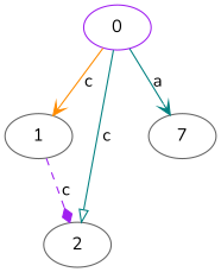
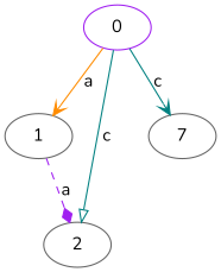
  strict digraph {
    fontname=Nunito
    node [color=gray40 fontname=Nunito]
    edge [arrowhead=vee color=teal fontname=Nunito style=solid]
    1
    2
    0 [color=purple]
    7
-   1 -> 2 [arrowhead=diamond color=purple label=c style=dashed]
-   0 -> 1 [color=darkorange label=c]
+   1 -> 2 [arrowhead=diamond color=purple label=a style=dashed]
+   0 -> 1 [color=darkorange label=a]
    0 -> 2 [arrowhead=onormal label=c]
-   0 -> 7 [label=a]
+   0 -> 7 [label=c]
  }
